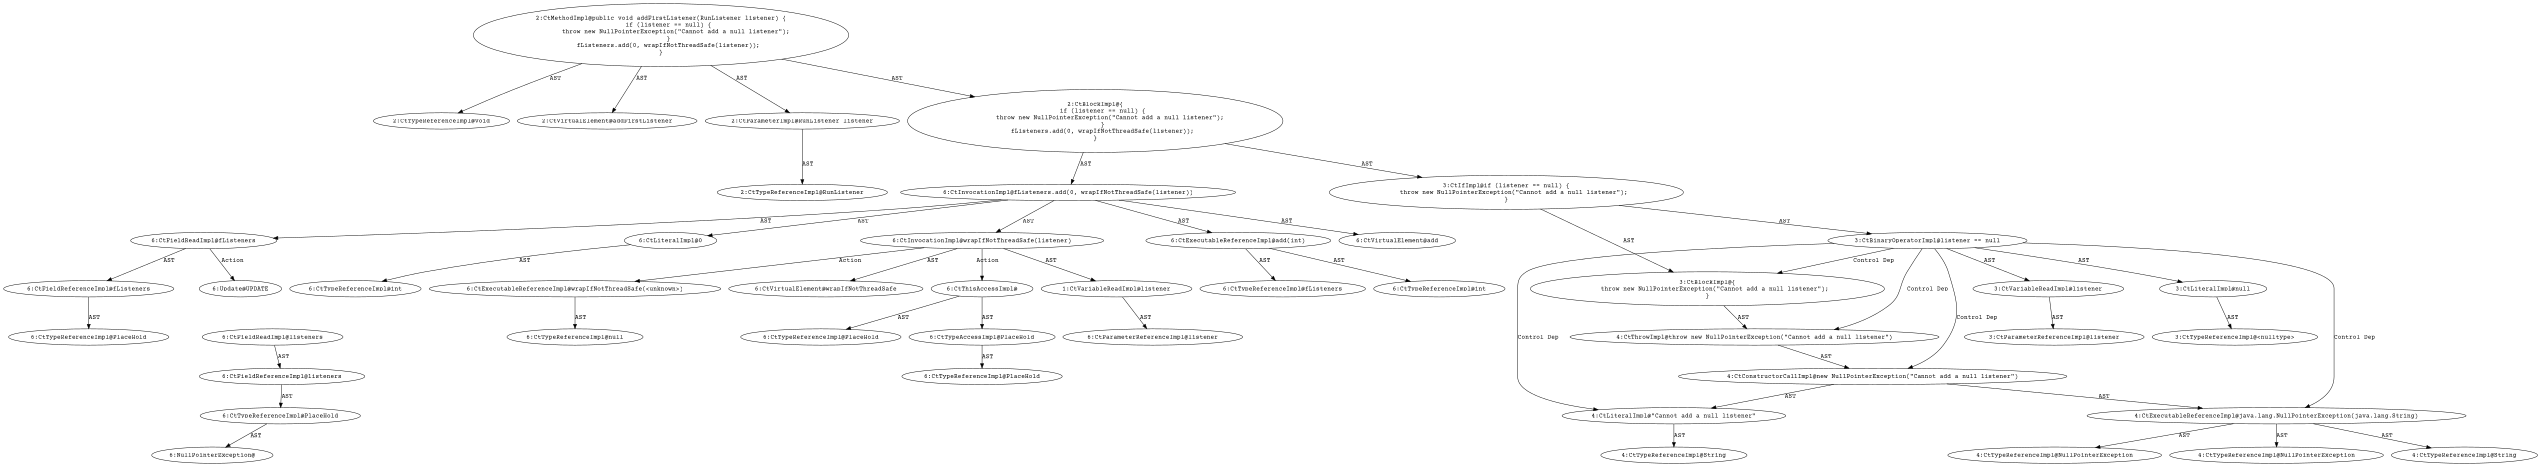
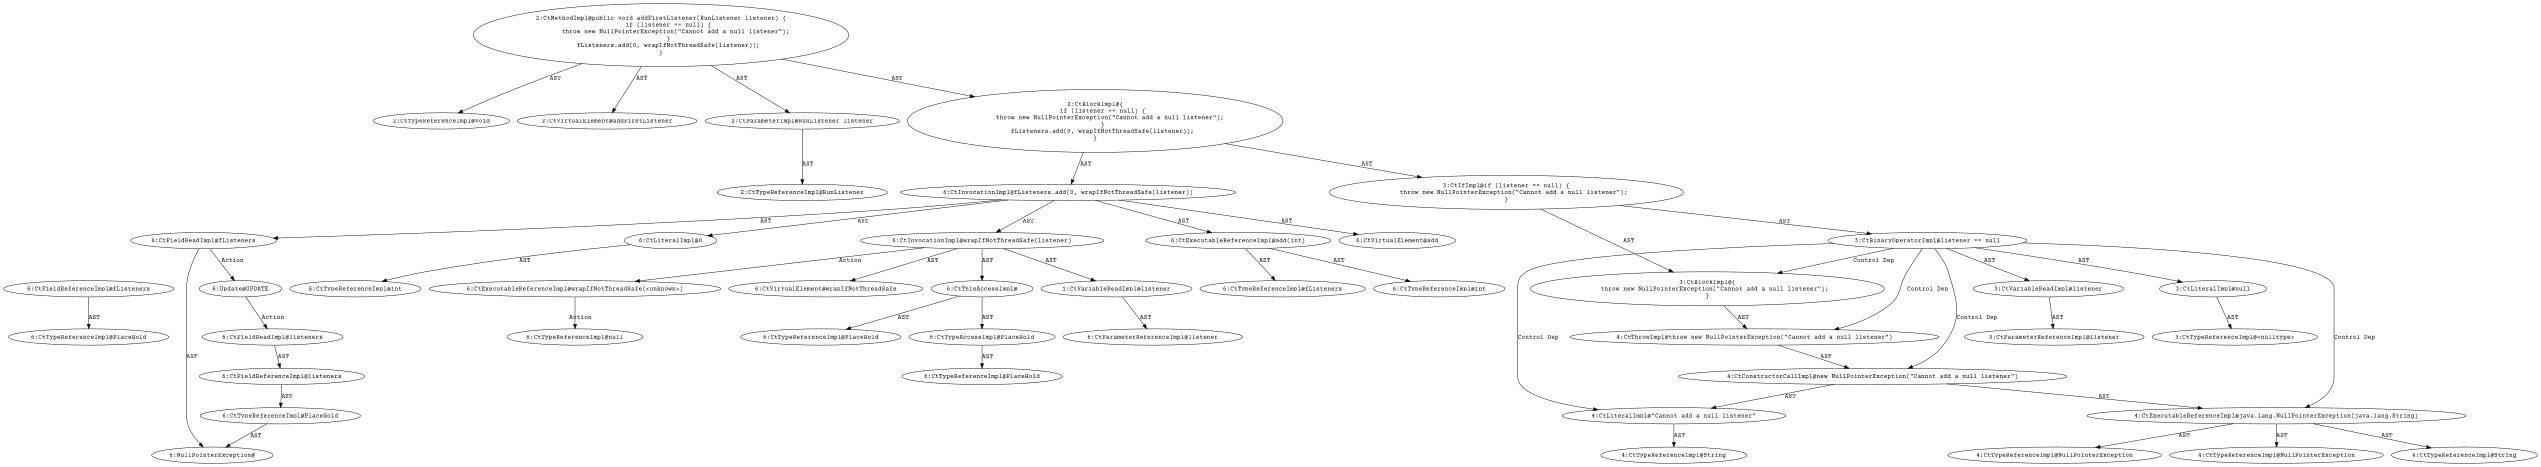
  digraph {
    fontname="Courier Prime"
    node [fontname="Courier Prime" shape=ellipse]
    edge [fontname="Courier Prime"]
    n1 [label="2:CtTypeReferenceImpl@void"]
    n2 [label="2:CtVirtualElement@addFirstListener"]
    n3 [label="2:CtParameterImpl@RunListener listener"]
    n4 [label="2:CtTypeReferenceImpl@RunListener"]
    n5 [label="3:CtVariableReadImpl@listener"]
    n6 [label="3:CtParameterReferenceImpl@listener"]
    n7 [label="3:CtLiteralImpl@null"]
    n8 [label="3:CtTypeReferenceImpl@<nulltype>"]
    n9 [label="3:CtBinaryOperatorImpl@listener == null"]
    n10 [label="4:CtExecutableReferenceImpl@java.lang.NullPointerException(java.lang.String)"]
    n11 [label="4:CtLiteralImpl@\"Cannot add a null listener\""]
    n12 [label="4:CtConstructorCallImpl@new NullPointerException(\"Cannot add a null listener\")"]
    n13 [label="4:CtThrowImpl@throw new NullPointerException(\"Cannot add a null listener\")"]
    n14 [label="3:CtBlockImpl@\{\n    throw new NullPointerException(\"Cannot add a null listener\");\n\}"]
    n15 [label="4:CtTypeReferenceImpl@NullPointerException"]
    n16 [label="4:CtTypeReferenceImpl@NullPointerException"]
    n17 [label="4:CtTypeReferenceImpl@String"]
    n18 [label="4:CtTypeReferenceImpl@String"]
    n19 [label="3:CtIfImpl@if (listener == null) \{\n    throw new NullPointerException(\"Cannot add a null listener\");\n\}"]
    n20 [label="6:CtExecutableReferenceImpl@add(int)"]
    n21 [label="6:CtTypeReferenceImpl@fListeners"]
    n22 [label="6:CtTypeReferenceImpl@int"]
    n23 [label="6:CtVirtualElement@add"]
    n24 [label="6:CtFieldReferenceImpl@fListeners"]
    n25 [label="6:CtTypeReferenceImpl@PlaceHold"]
    n26 [label="6:CtFieldReadImpl@fListeners"]
    n27 [label="6:Update@UPDATE"]
    n28 [label="6:CtFieldReadImpl@listeners"]
    n29 [label="6:CtLiteralImpl@0"]
    n30 [label="6:CtTypeReferenceImpl@int"]
    n31 [label="6:CtExecutableReferenceImpl@wrapIfNotThreadSafe(<unknown>)"]
    n32 [label="6:CtTypeReferenceImpl@null"]
    n33 [label="6:CtVirtualElement@wrapIfNotThreadSafe"]
    n34 [label="6:CtTypeAccessImpl@PlaceHold"]
    n35 [label="6:CtTypeReferenceImpl@PlaceHold"]
    n36 [label="6:CtThisAccessImpl@"]
    n37 [label="6:CtTypeReferenceImpl@PlaceHold"]
    n38 [label="1:CtVariableReadImpl@listener"]
    n39 [label="6:CtParameterReferenceImpl@listener"]
    n40 [label="6:CtInvocationImpl@wrapIfNotThreadSafe(listener)"]
    n41 [label="6:CtInvocationImpl@fListeners.add(0, wrapIfNotThreadSafe(listener))"]
    n42 [label="2:CtBlockImpl@\{\n    if (listener == null) \{\n        throw new NullPointerException(\"Cannot add a null listener\");\n    \}\n    fListeners.add(0, wrapIfNotThreadSafe(listener));\n\}"]
    n43 [label="2:CtMethodImpl@public void addFirstListener(RunListener listener) \{\n    if (listener == null) \{\n        throw new NullPointerException(\"Cannot add a null listener\");\n    \}\n    fListeners.add(0, wrapIfNotThreadSafe(listener));\n\}"]
    n44 [label="6:CtFieldReferenceImpl@listeners"]
    n45 [label="6:NullPointerException@"]
    n46 [label="6:CtTypeReferenceImpl@PlaceHold"]
    n3 -> n4 [label=AST]
    n5 -> n6 [label=AST]
    n7 -> n8 [label=AST]
    n9 -> n5 [label=AST]
    n9 -> n7 [label=AST]
    n9 -> n10 [label="Control Dep"]
    n9 -> n11 [label="Control Dep"]
    n9 -> n12 [label="Control Dep"]
    n9 -> n13 [label="Control Dep"]
    n9 -> n14 [label="Control Dep"]
    n10 -> n15 [label=AST]
    n10 -> n16 [label=AST]
    n10 -> n17 [label=AST]
    n11 -> n18 [label=AST]
    n12 -> n10 [label=AST]
    n12 -> n11 [label=AST]
    n13 -> n12 [label=AST]
    n14 -> n13 [label=AST]
    n19 -> n9 [label=AST]
    n19 -> n14 [label=AST]
    n20 -> n21 [label=AST]
    n20 -> n22 [label=AST]
    n24 -> n25 [label=AST]
-   n26 -> n24 [label=AST]
+   n26 -> n45 [label=AST]
    n26 -> n27 [label=Action]
+   n27 -> n28 [label=Action]
    n28 -> n44 [label=AST]
    n29 -> n30 [label=AST]
-   n31 -> n32 [label=AST]
+   n31 -> n32 [label=Action]
    n34 -> n35 [label=AST]
    n36 -> n34 [label=AST]
    n36 -> n37 [label=AST]
    n38 -> n39 [label=AST]
    n40 -> n31 [label=Action]
    n40 -> n33 [label=AST]
-   n40 -> n36 [label=Action]
+   n40 -> n36 [label=AST]
    n40 -> n38 [label=AST]
    n41 -> n20 [label=AST]
    n41 -> n23 [label=AST]
    n41 -> n26 [label=AST]
    n41 -> n29 [label=AST]
    n41 -> n40 [label=AST]
    n42 -> n19 [label=AST]
    n42 -> n41 [label=AST]
    n43 -> n1 [label=AST]
    n43 -> n2 [label=AST]
    n43 -> n3 [label=AST]
    n43 -> n42 [label=AST]
    n44 -> n46 [label=AST]
    n46 -> n45 [label=AST]
  }
